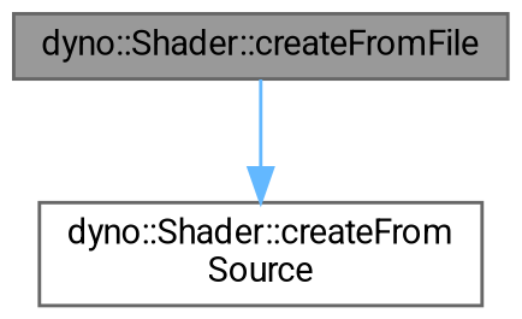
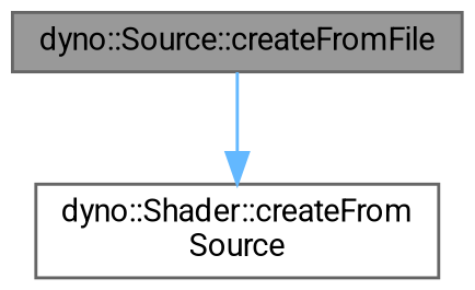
  digraph {
    rankdir=TB
    fontname=Roboto
    node [fontname=Roboto fontsize=10 shape=box style=filled]
-   n1 [color=gray40 fillcolor=grey60 fontcolor=black height=0.2 label="dyno::Shader::createFromFile" width=0.4]
+   n1 [color=gray40 fillcolor=grey60 fontcolor=black height=0.2 label="dyno::Source::createFromFile" width=0.4]
    n2 [color=grey40 fillcolor=white height=0.2 label="dyno::Shader::createFrom\lSource" width=0.4]
    n1 -> n2 [color=steelblue1 fontname=Roboto fontsize=10 labelfontname=Helvetica labelfontsize=10 style=solid]
  }
